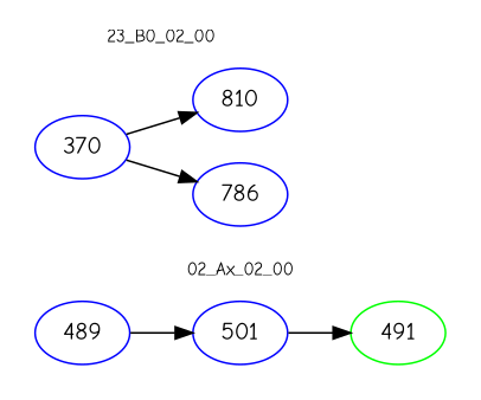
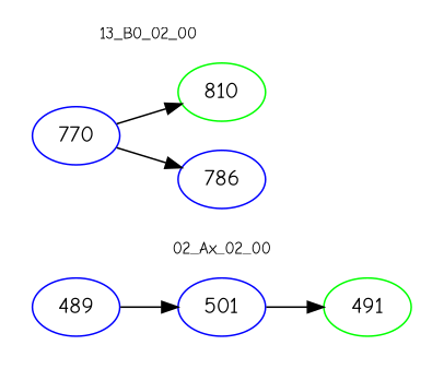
  digraph {
    fontname="Comic Neue"
    rankdir=LR
    node [color=blue fontname="Comic Neue"]
    edge [color=black fontname="Comic Neue"]
    n1 [label=489]
    n2 [label=501]
    n3 [color=green label=491]
-   n4 [label=370]
+   n4 [label=770]
    n5 [label=786]
-   n6 [label=810]
+   n6 [color=green label=810]
    subgraph cluster_1 {
      color=white
      fontsize=10
      label="02_Ax_02_00"
      n1
      n2
      n3
    }
    subgraph cluster_2 {
      color=white
      fontsize=10
-     label="23_B0_02_00"
+     label="13_B0_02_00"
      n4
      n5
      n6
    }
    n1 -> n2
    n2 -> n3
    n4 -> n5
    n4 -> n6
  }
